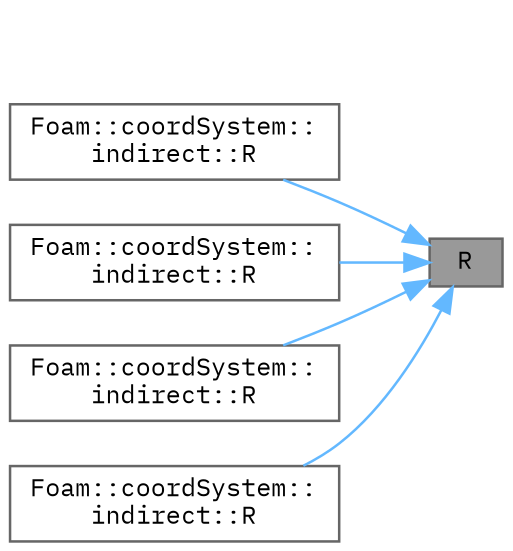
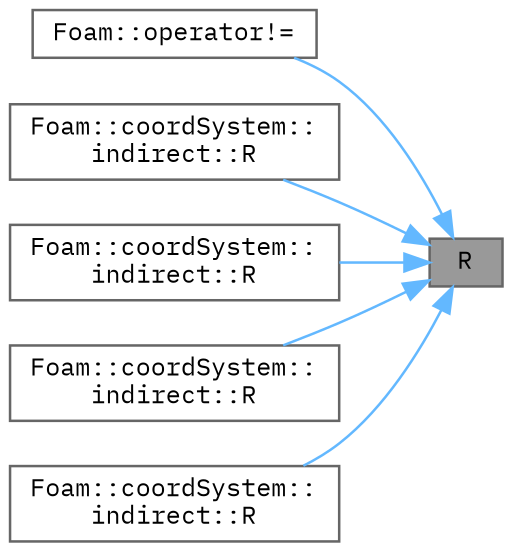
  digraph {
    fontname="IBM Plex Mono"
    rankdir=RL
    node [color=grey40 fillcolor=white fontname="IBM Plex Mono" fontsize=10 shape=box style=filled]
    edge [color=steelblue1 dir=back fontname="IBM Plex Mono" fontsize=10 labelfontname=Helvetica labelfontsize=10 style=solid]
    n1 [color=gray40 fillcolor=grey60 fontcolor=black height=0.2 label=R width=0.4]
+   n2 [height=0.2 label="Foam::operator!=" width=0.4]
    n3 [height=0.2 label="Foam::coordSystem::\lindirect::R" width=0.4]
    n4 [height=0.2 label="Foam::coordSystem::\lindirect::R" width=0.4]
    n5 [height=0.2 label="Foam::coordSystem::\lindirect::R" width=0.4]
    n6 [height=0.2 label="Foam::coordSystem::\lindirect::R" width=0.4]
+   n1 -> n2
    n1 -> n3
    n1 -> n4
    n1 -> n5
    n1 -> n6
  }
